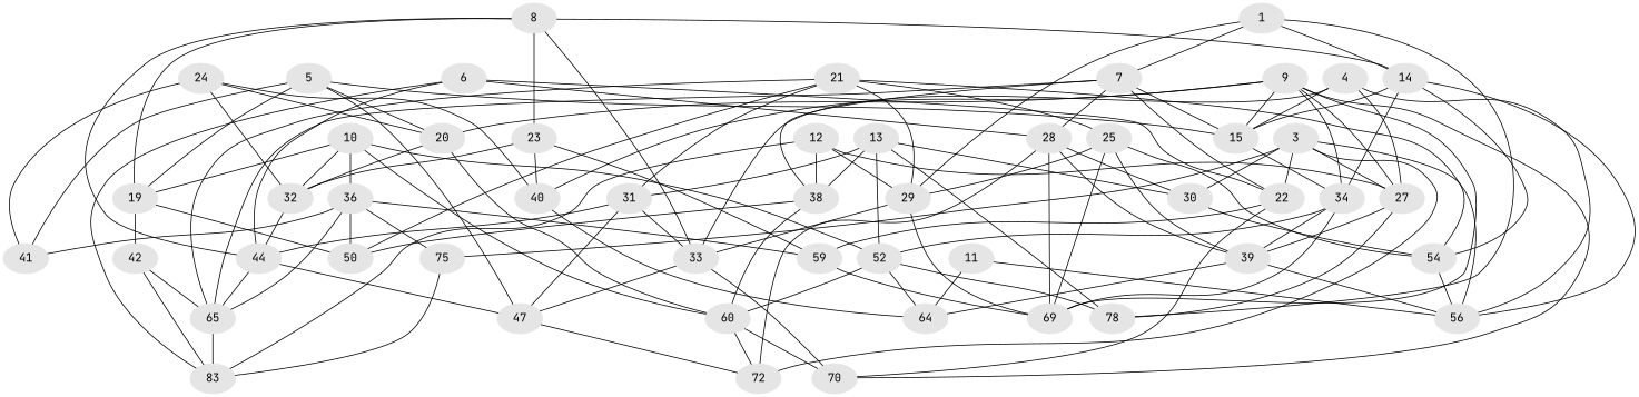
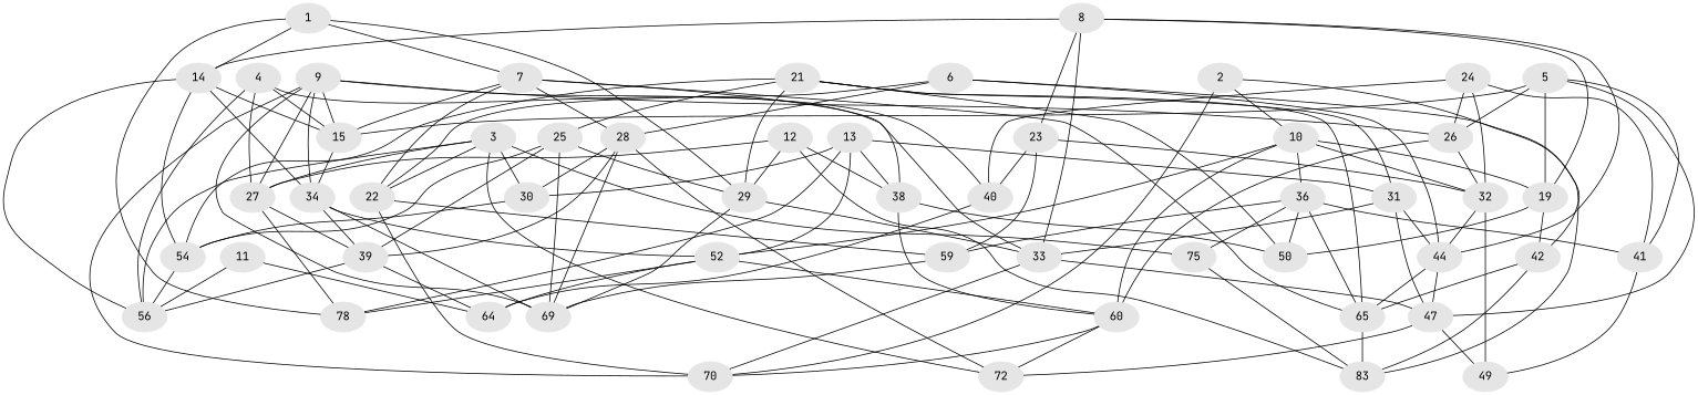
  graph {
    fontname="JetBrains Mono"
    node [color=gray90 fontname="JetBrains Mono" style=filled]
    edge [fontname="JetBrains Mono"]
    7 [super="+84"]
    22 [super="+51"]
    15 [super="+35"]
    28 [super="+58"]
    38 [super="+76"]
    65 [super="+66"]
    1
    14 [super="+55"]
    29 [super="+81"]
    78
    56 [super="+77"]
    34 [super="+61"]
    54 [super="+80"]
    33 [super="+43"]
    69 [super="+79"]
    10 [super="+18"]
    19 [super="+45"]
    32 [super="+82"]
    36 [super="+57"]
    52 [super="+62"]
    60 [super="+63"]
+   2
    42
    70 [super="+74"]
    83
    3 [super="+16"]
    27 [super="+48"]
    30
    72
    75
    59
    39 [super="+46"]
    4
    47 [super="+71"]
    5 [super="+73"]
-   26 [super="+37" label=20]
+   26 [super="+37"]
    41
    50
+   49
    6
    44 [super="+53"]
    8 [super="+20"]
    23
    40
    9 [super="+17"]
    64
    13 [super="+85"]
    31
    11
    12
    21 [super="+67"]
    25 [super="+68"]
    24
    7 -- 22
    7 -- 15
    7 -- 28
    7 -- 38
    7 -- 65
    22 -- 70
    22 -- 59
    15 -- 34
    28 -- 69
    28 -- 30
    28 -- 72
    28 -- 39
    38 -- 60
    38 -- 50
    65 -- 83
    1 -- 7
    1 -- 14
    1 -- 29
    1 -- 78
    14 -- 15
    14 -- 56
    14 -- 34
    14 -- 54
    29 -- 33
    29 -- 69
    34 -- 69
    34 -- 52
    34 -- 39
    54 -- 56
    33 -- 70
    33 -- 47
    10 -- 19
    10 -- 32
    10 -- 36
    10 -- 52
    10 -- 60
    19 -- 42
    19 -- 50
+   32 -- 49
    32 -- 44
    36 -- 65
    36 -- 75
    36 -- 59
    36 -- 41
    36 -- 50
    52 -- 78
    52 -- 60
    52 -- 64
    60 -- 70
    60 -- 72
+   2 -- 10
+   2 -- 42
+   2 -- 70 [weight=2]
    42 -- 65
    42 -- 83
    3 -- 22
    3 -- 56
    3 -- 27
    3 -- 30
    3 -- 72
    3 -- 75
    27 -- 78
    27 -- 39
    30 -- 54
    75 -- 83
    59 -- 69
    39 -- 56
    39 -- 64
    4 -- 15
    4 -- 56
    4 -- 33
    4 -- 27
    47 -- 72
+   47 -- 49
    5 -- 15
    5 -- 19 [weight=2]
    5 -- 47
    5 -- 26
    5 -- 41
    26 -- 32
    26 -- 60
+   41 -- 49
    6 -- 22
    6 -- 28
    6 -- 83
    6 -- 44
    44 -- 65
    44 -- 47
    8 -- 14
    8 -- 33
    8 -- 19
    8 -- 44
    8 -- 23
    23 -- 32
    23 -- 59
    23 -- 40
    40 -- 64
    9 -- 15
    9 -- 34
    9 -- 69
    9 -- 70
    9 -- 27
    9 -- 26
    9 -- 40
    13 -- 38
    13 -- 78
    13 -- 52
    13 -- 30
    13 -- 31
    31 -- 33
    31 -- 47
    31 -- 44
    11 -- 56
    11 -- 64
    12 -- 38
    12 -- 29
    12 -- 83
    12 -- 27
    21 -- 65
    21 -- 29
    21 -- 54
    21 -- 50
    21 -- 31
    21 -- 25
    25 -- 29
    25 -- 54 [weight=2]
    25 -- 69
    25 -- 39
    24 -- 32
    24 -- 26
    24 -- 41
    24 -- 40
  }
